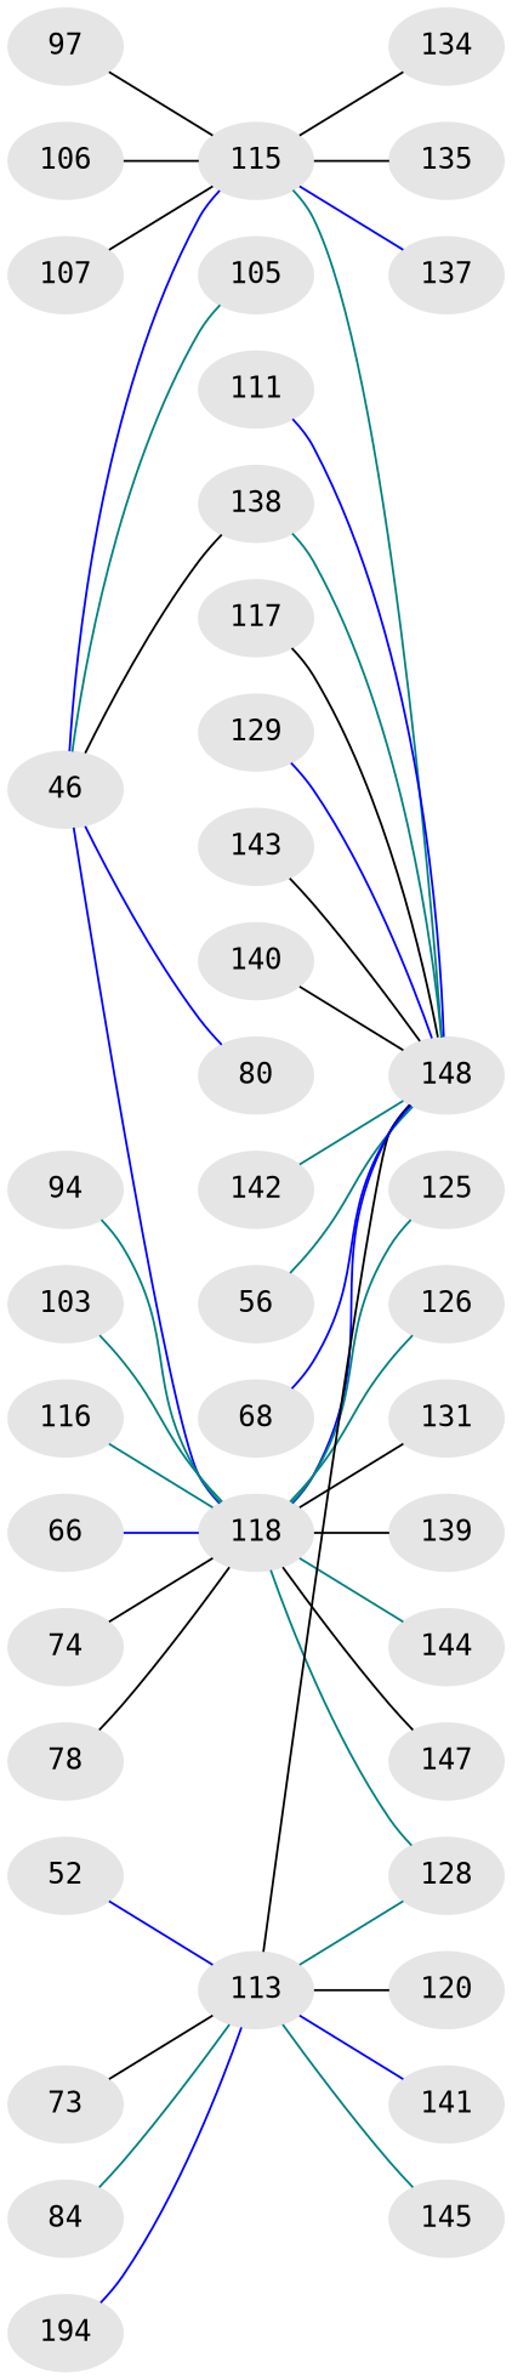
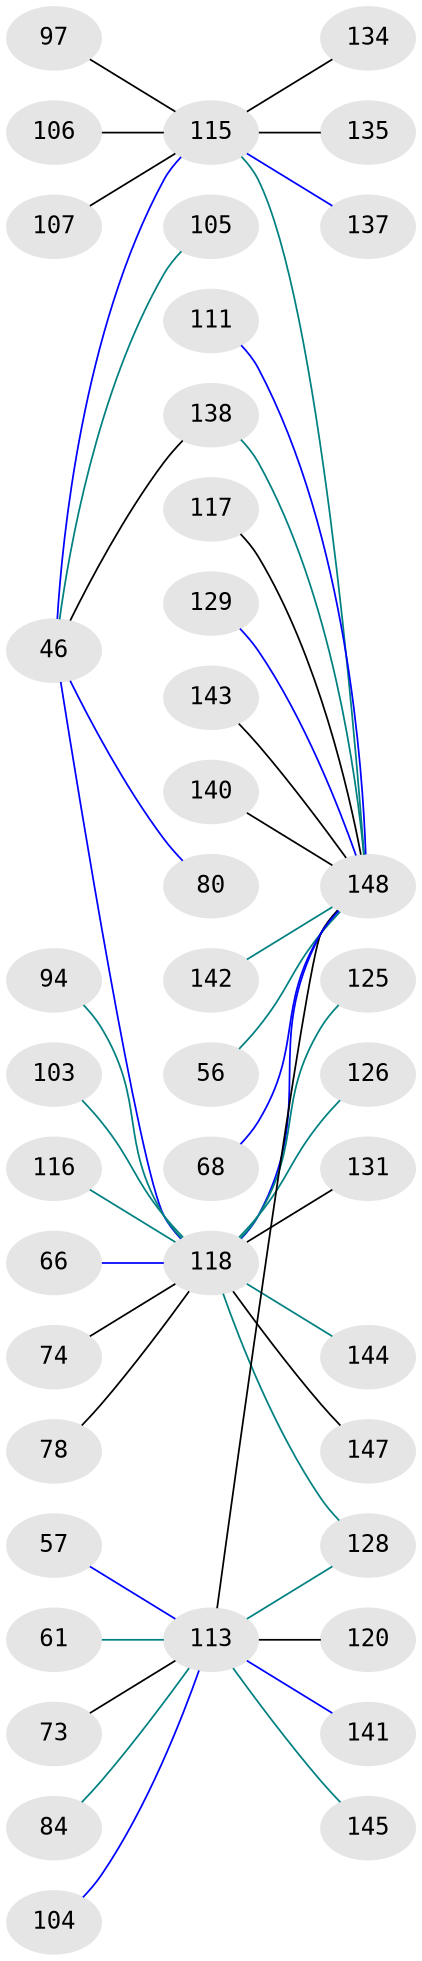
  graph {
    fontname="DejaVu Sans Mono"
    rankdir=LR
    node [color=gray90 fontname="DejaVu Sans Mono" style=filled]
    edge [color=black fontname="DejaVu Sans Mono"]
    46 [super="+25"]
    80 [super="+58"]
    105
    115 [super="+13+114+96+33+40+44+63+86+88"]
    118 [super="+16+45+17+99"]
    138 [super="+136"]
    148 [super="+146+85+123+127+69"]
    134 [super="+76"]
    135 [super="+60"]
    137 [super="+119"]
    128 [super="+101+102"]
    125
    126
    131 [super="+55"]
-   139 [super="+34"]
    144
    147 [super="+122+143"]
    56
    113 [super="+62+100+91"]
    120
    141
    145 [super="+31+39"]
-   57 [label=52]
+   57
+   61
    66
    68
    73
    74
    78
    84
    94
    97 [super="+90+93"]
    103 [super="+27"]
-   104 [super="+81" label=194]
+   104 [super="+81"]
    106
    107
    111
    116
    117 [super="+43"]
    129 [super="+109"]
    n41 [label=143 super="+79"]
    140 [super="+35"]
    142 [super="+98"]
    46 -- 80 [color=blue]
    46 -- 105 [color=teal]
    46 -- 115 [color=blue]
    46 -- 118 [color=blue weight=2]
    46 -- 138
    115 -- 148 [color=teal weight=2]
    115 -- 134
    115 -- 135
    115 -- 137 [color=blue]
    118 -- 148 [color=blue weight=3]
    118 -- 128 [color=teal]
    118 -- 125 [color=teal]
    118 -- 126 [color=teal]
    118 -- 131
-   118 -- 139 [weight=2]
    118 -- 144 [color=teal]
    118 -- 147 [weight=2]
    138 -- 148 [color=teal]
    56 -- 148 [color=teal]
    113 -- 148 [weight=3]
    113 -- 128 [color=teal]
    113 -- 120
    113 -- 141 [color=blue]
    113 -- 145 [color=teal]
    57 -- 113 [color=blue]
+   61 -- 113 [color=teal]
    66 -- 118 [color=blue]
    68 -- 148 [color=blue]
    73 -- 113
    74 -- 118
    78 -- 118
    84 -- 113 [color=teal]
    94 -- 118 [color=teal]
    97 -- 115
    103 -- 118 [color=teal]
    104 -- 113 [color=blue]
    106 -- 115
    107 -- 115
    111 -- 148 [color=blue]
    116 -- 118 [color=teal]
    117 -- 148
    129 -- 148 [color=blue]
    n41 -- 148
    140 -- 148
    142 -- 148 [color=teal]
  }
